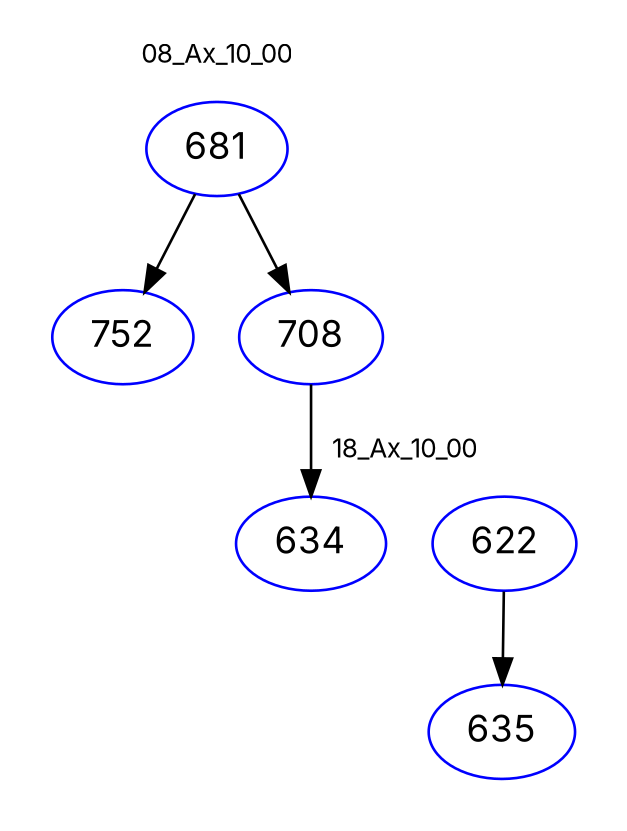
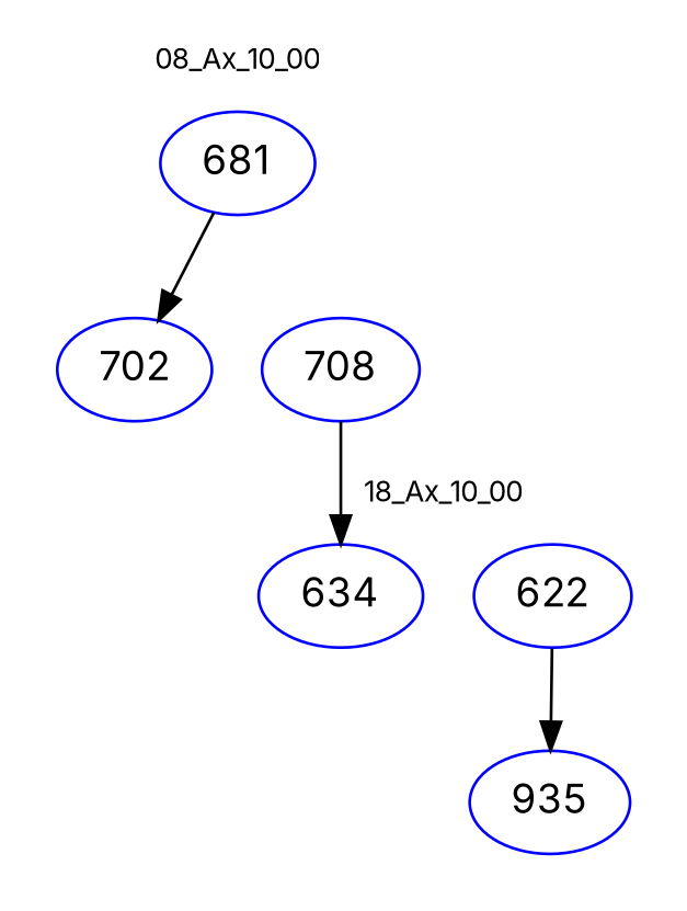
  digraph {
    fontname=Inter
    node [color=blue fontname=Inter]
    edge [color=black fontname=Inter]
    n1 [label=681]
-   n2 [label=752]
+   n2 [label=702]
    n3 [label=708]
    n4 [label=622]
    n5 [label=634]
-   n6 [label=635]
+   n6 [label=935]
    subgraph cluster_1 {
      color=white
      fontsize=10
      label="08_Ax_10_00"
      n1
      n2
      n3
    }
    subgraph cluster_2 {
      color=white
      fontsize=10
      label="18_Ax_10_00"
      n4
      n5
      n6
    }
    n1 -> n2
-   n1 -> n3
    n3 -> n5
    n4 -> n6
  }
